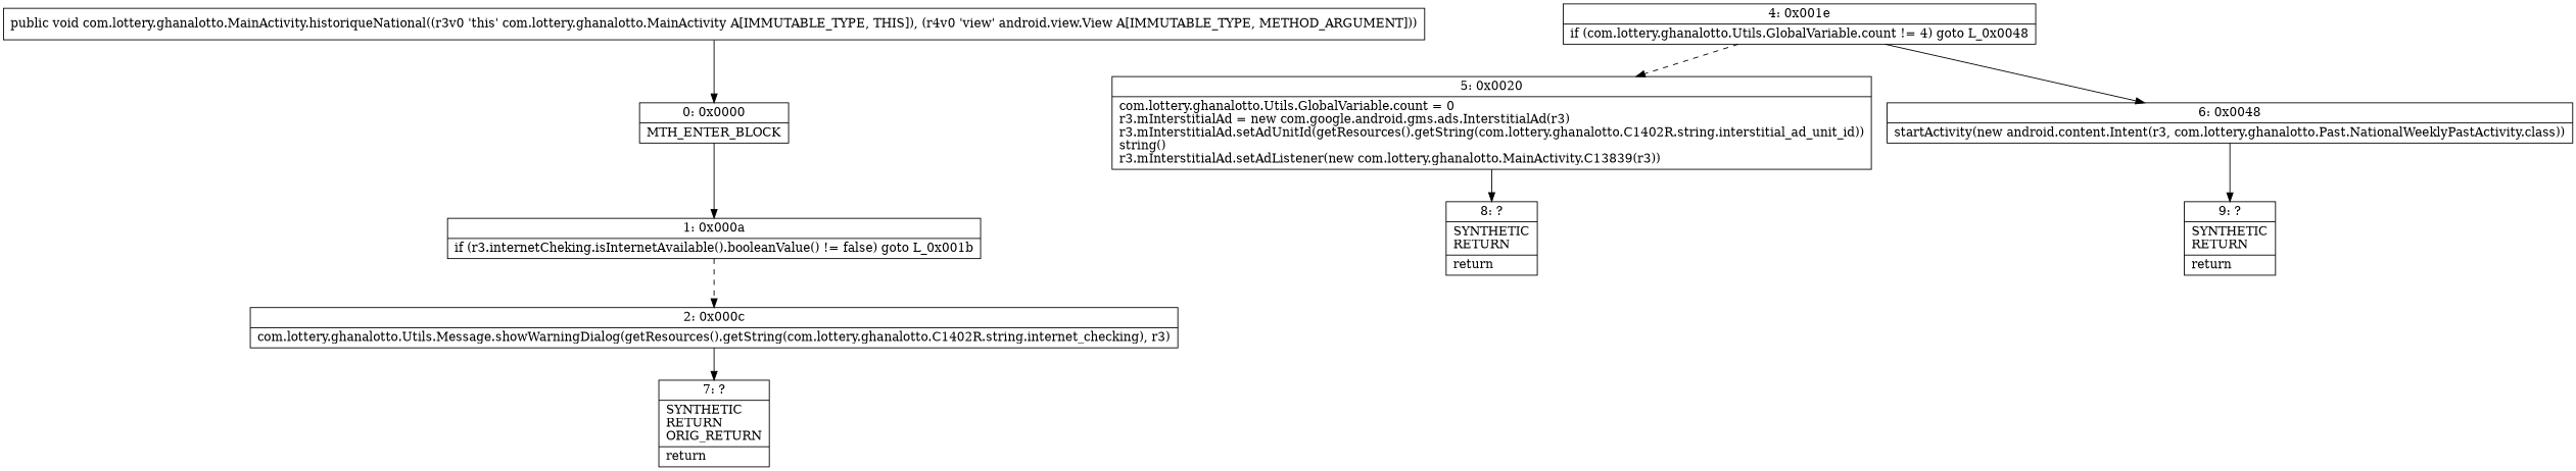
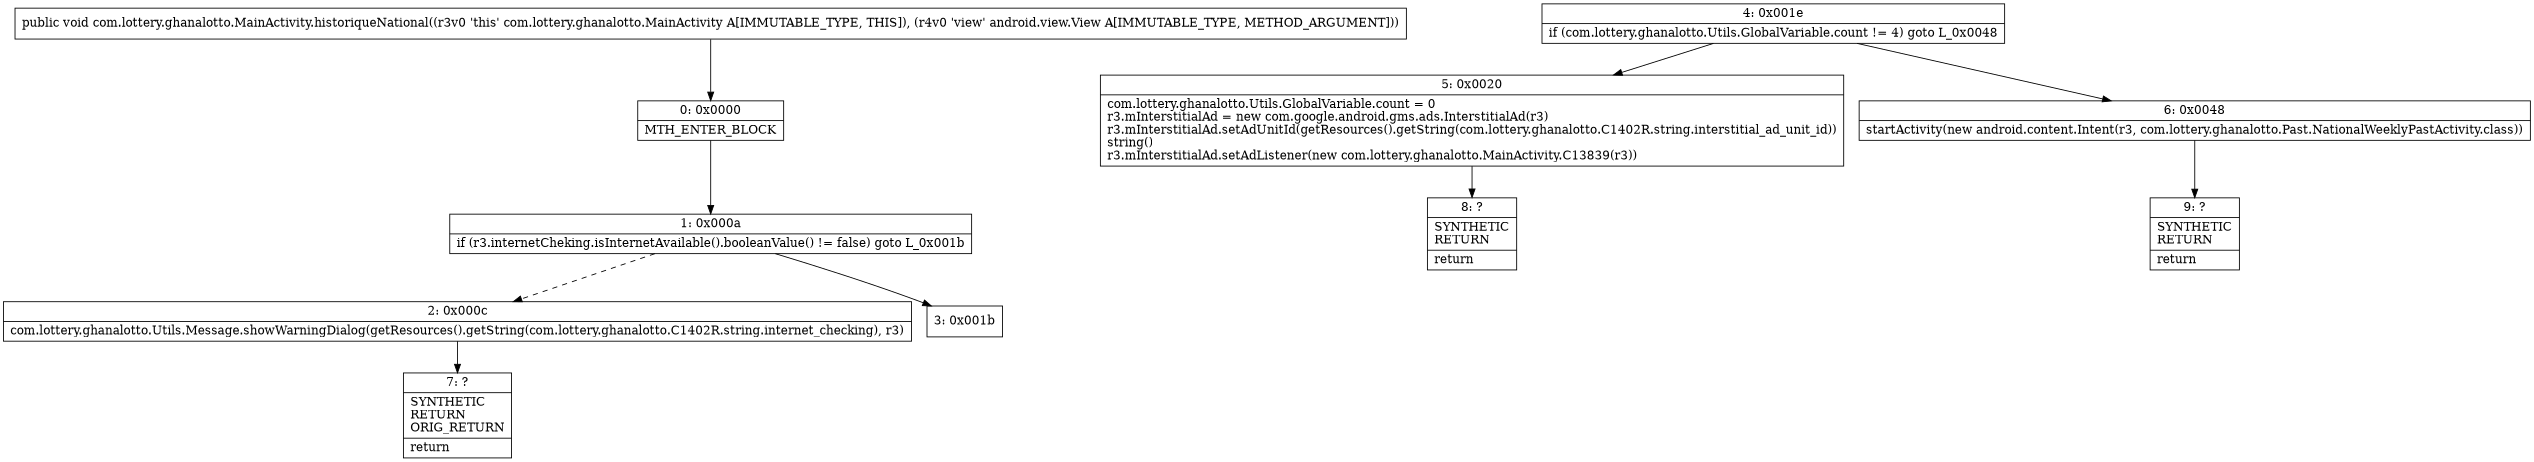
  digraph {
    node [shape=record]
    n1 [label="{0\:\ 0x0000|MTH_ENTER_BLOCK\l}"]
    n2 [label="{1\:\ 0x000a|if (r3.internetCheking.isInternetAvailable().booleanValue() != false) goto L_0x001b\l}"]
    n3 [label="{2\:\ 0x000c|com.lottery.ghanalotto.Utils.Message.showWarningDialog(getResources().getString(com.lottery.ghanalotto.C1402R.string.internet_checking), r3)\l}"]
+   n4 [label="{3\:\ 0x001b}"]
    n5 [label="{7\:\ ?|SYNTHETIC\lRETURN\lORIG_RETURN\l|return\l}"]
    n6 [label="{4\:\ 0x001e|if (com.lottery.ghanalotto.Utils.GlobalVariable.count != 4) goto L_0x0048\l}"]
    n7 [label="{5\:\ 0x0020|com.lottery.ghanalotto.Utils.GlobalVariable.count = 0\lr3.mInterstitialAd = new com.google.android.gms.ads.InterstitialAd(r3)\lr3.mInterstitialAd.setAdUnitId(getResources().getString(com.lottery.ghanalotto.C1402R.string.interstitial_ad_unit_id))\lstring()\lr3.mInterstitialAd.setAdListener(new com.lottery.ghanalotto.MainActivity.C13839(r3))\l}"]
    n8 [label="{6\:\ 0x0048|startActivity(new android.content.Intent(r3, com.lottery.ghanalotto.Past.NationalWeeklyPastActivity.class))\l}"]
    n9 [label="{8\:\ ?|SYNTHETIC\lRETURN\l|return\l}"]
    n10 [label="{9\:\ ?|SYNTHETIC\lRETURN\l|return\l}"]
    n11 [label="{public void com.lottery.ghanalotto.MainActivity.historiqueNational((r3v0 'this' com.lottery.ghanalotto.MainActivity A[IMMUTABLE_TYPE, THIS]), (r4v0 'view' android.view.View A[IMMUTABLE_TYPE, METHOD_ARGUMENT])) }"]
    n1 -> n2
    n2 -> n3 [style=dashed]
+   n2 -> n4
    n3 -> n5
-   n6 -> n7 [style=dashed]
+   n6 -> n7 [style=solid]
    n6 -> n8
    n7 -> n9
    n8 -> n10
    n11 -> n1
  }
